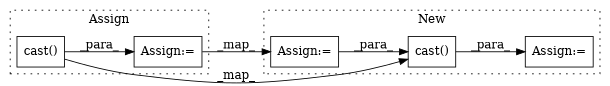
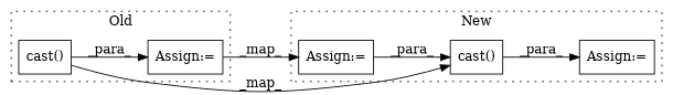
  digraph {
    rankdir=LR
    node [a=68 l=3 shape=box]
    n1 [a=75 l="8,1" label="cast()" s="6315,6350"]
    n2 [label="Assign:=" s=6228]
    n3 [a=75 l="8,1" label="cast()" s="6516,6544"]
    n4 [label="Assign:=" s=6435]
    n5 [label="Assign:=" s=5411]
    subgraph cluster_1 {
-     label=Assign
+     label=Old
      style=dotted
      n1
      n2
    }
    subgraph cluster_2 {
      label=New
      style=dotted
      n3
      n4
      n5
    }
    n1 -> n2 [label=_para_]
    n1 -> n3 [label=_map_]
    n2 -> n5 [label=_map_]
    n3 -> n4 [label=_para_]
    n5 -> n3 [label=_para_]
  }
